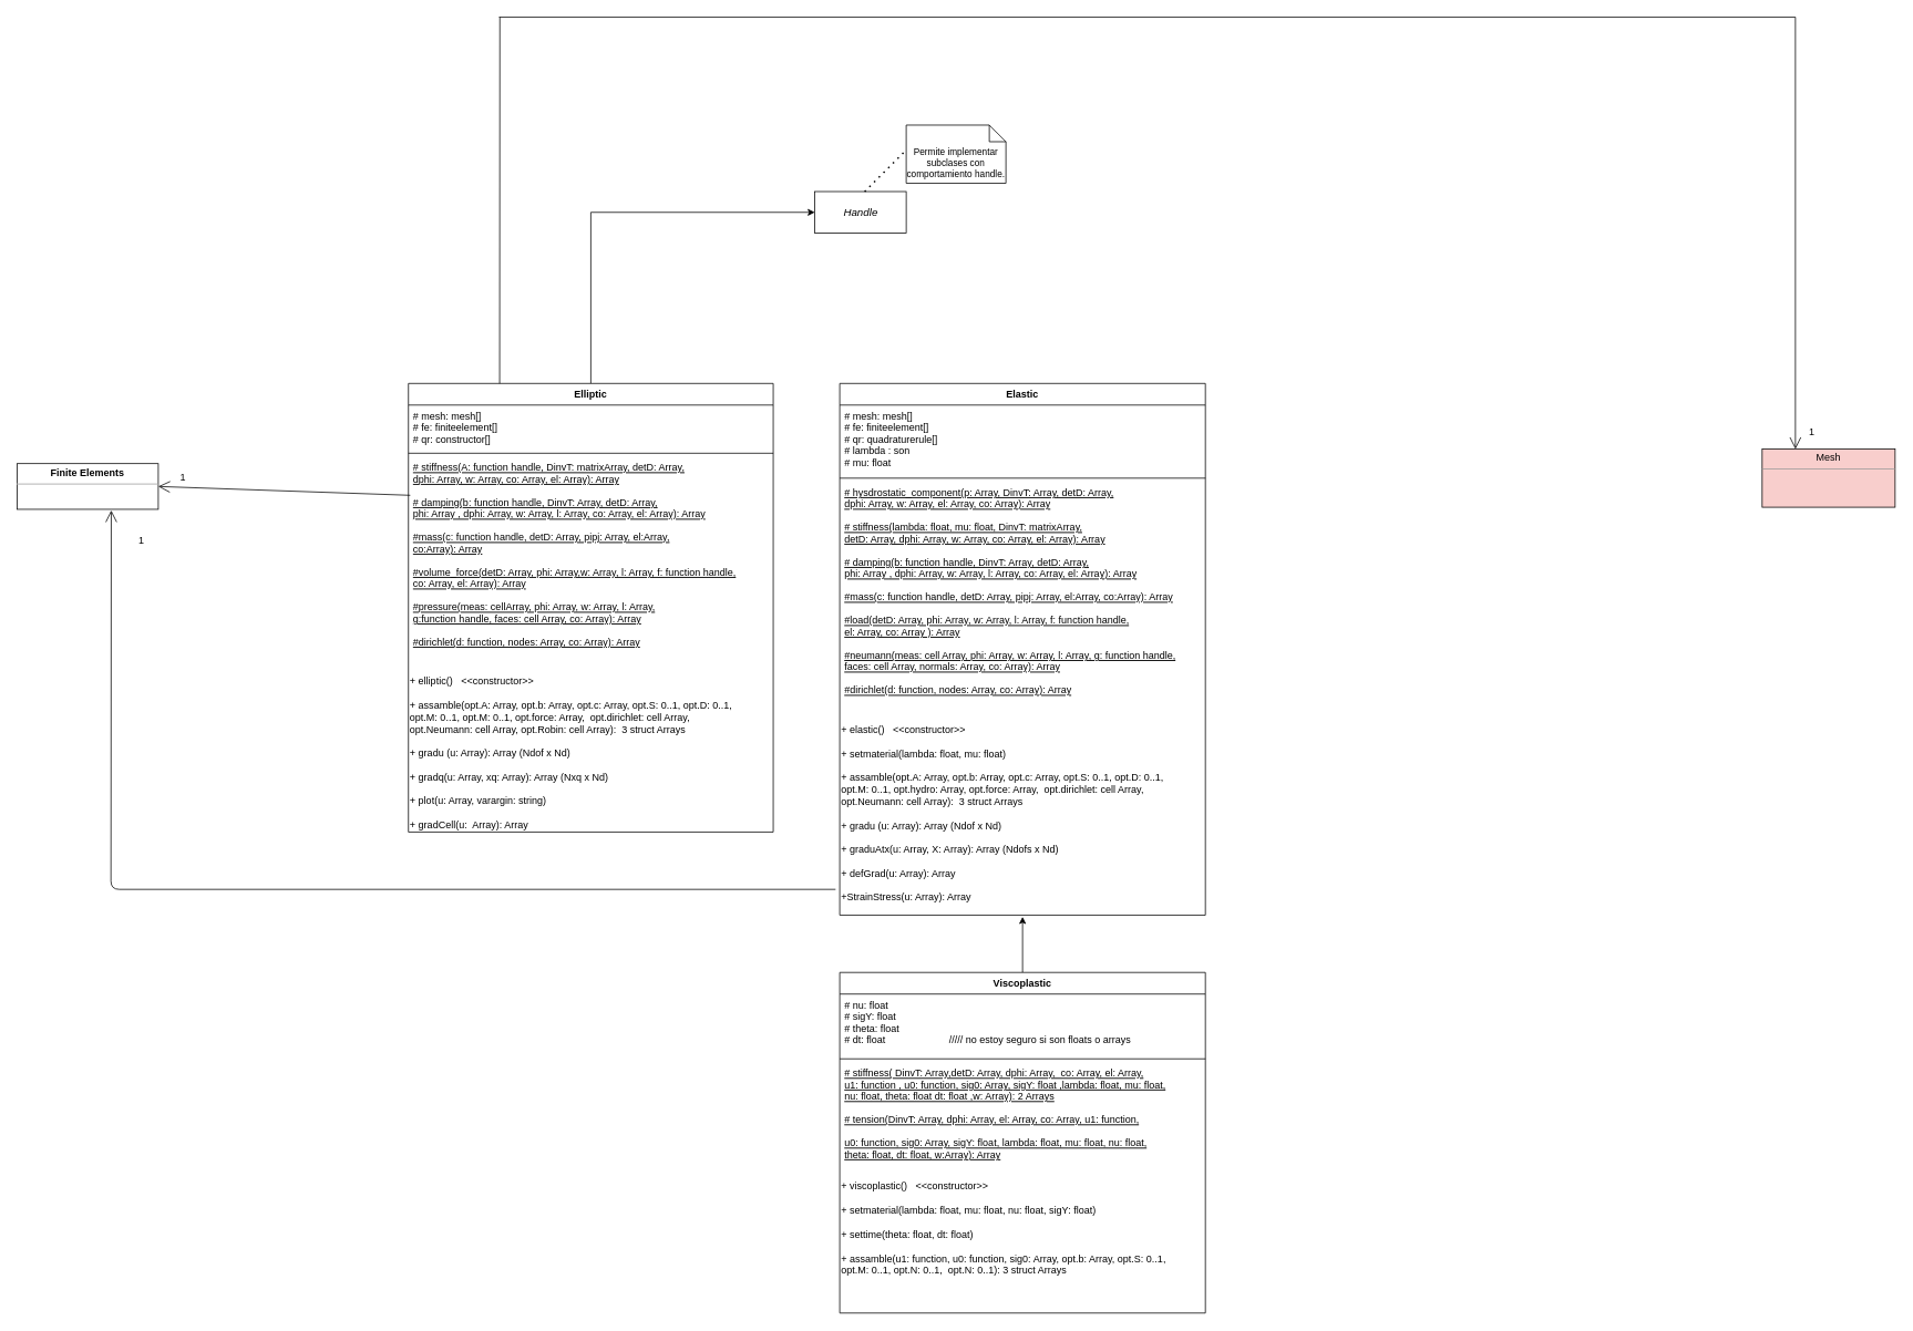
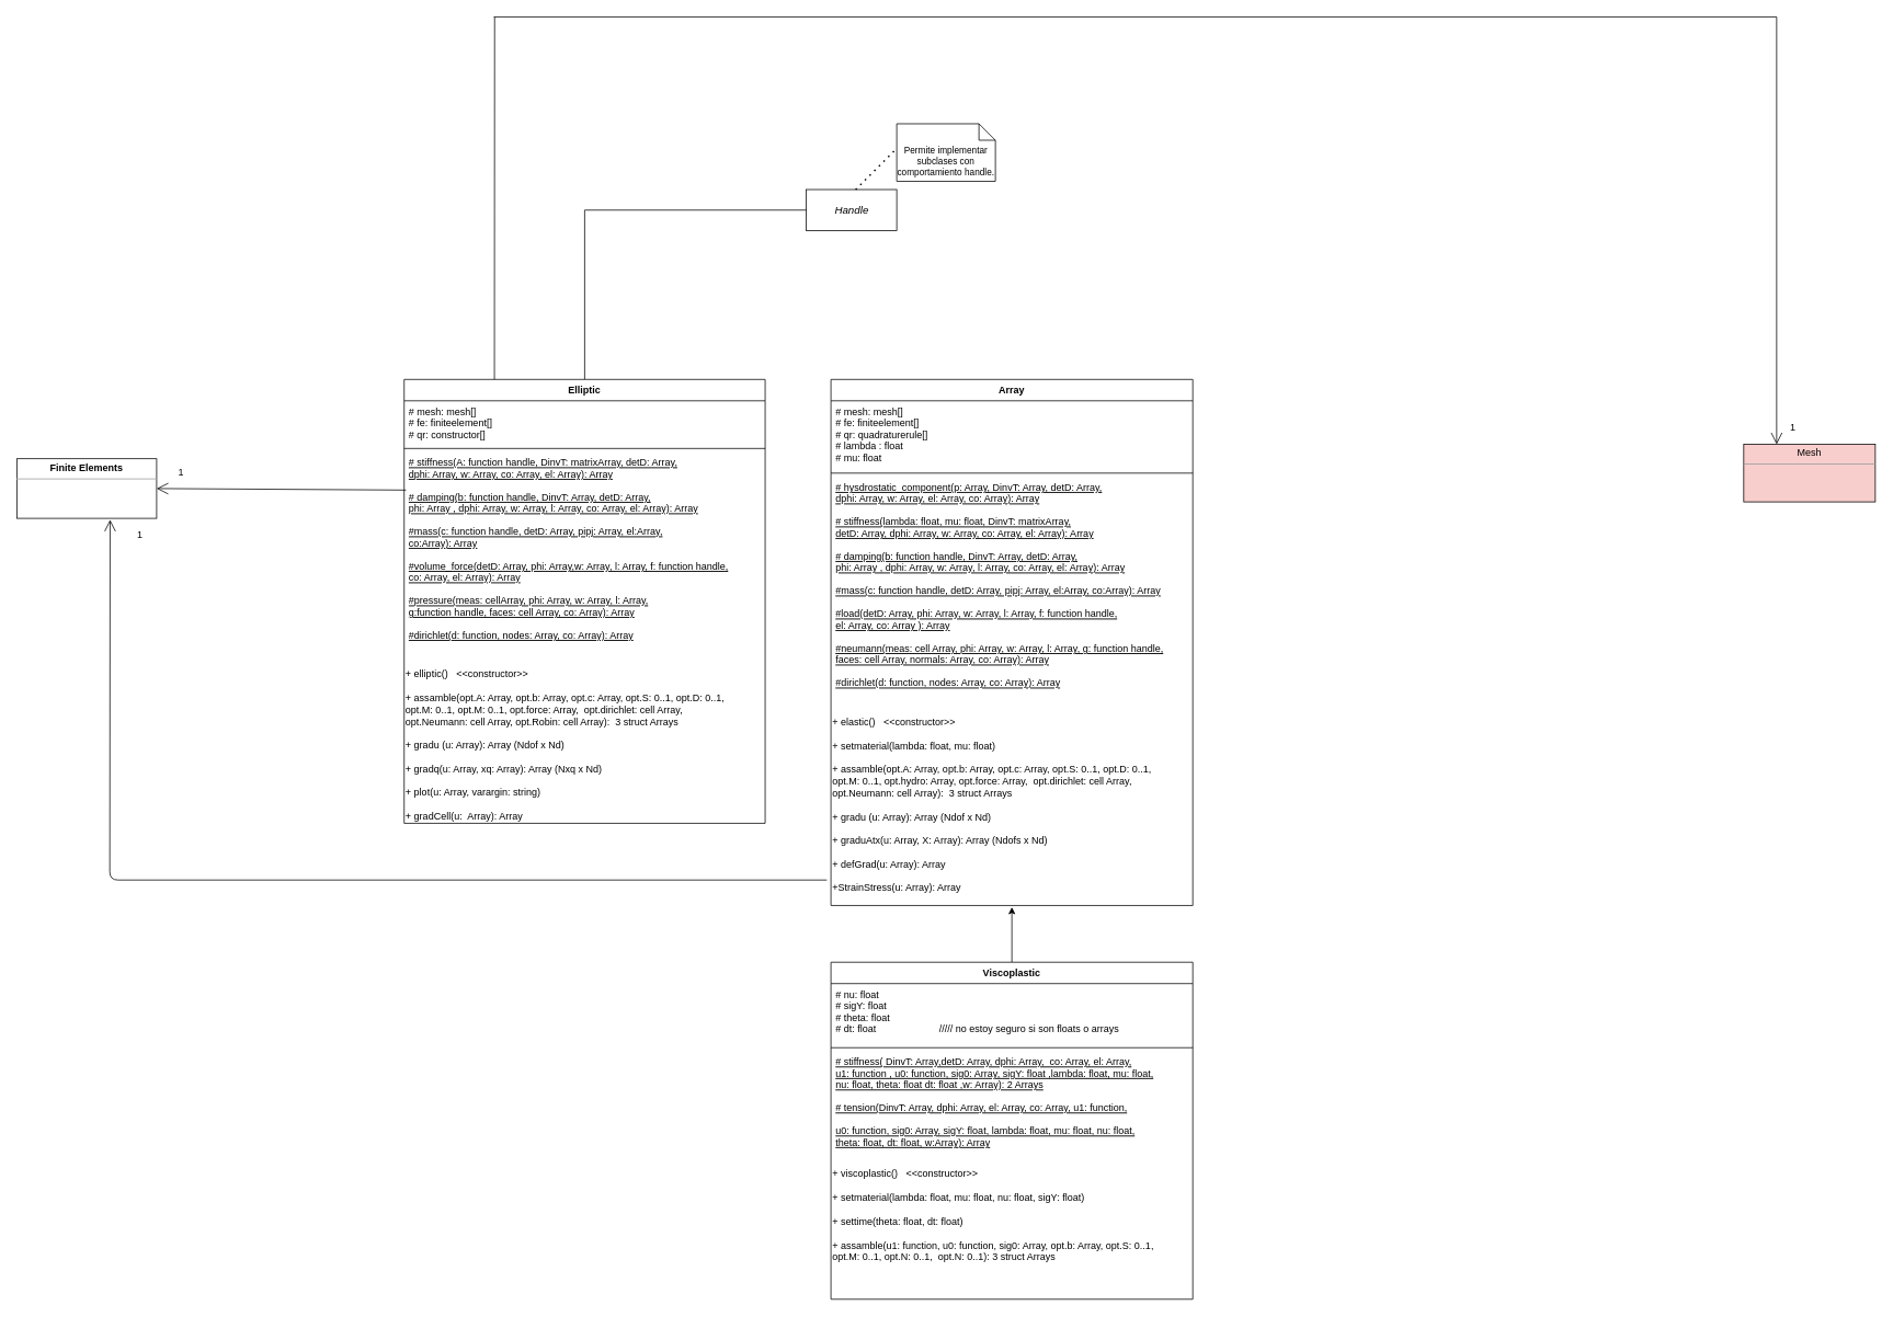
  <mxCell id="0" />
  <mxCell id="1" parent="0" />
  <mxCell id="2" value="&lt;font style=&quot;font-size: 13px&quot;&gt;&lt;i&gt;Handle&lt;/i&gt;&lt;/font&gt;" style="html=1;" vertex="1" parent="1"><mxGeometry x="980" y="230" width="110" height="50" as="geometry" /></mxCell>
  <mxCell id="3" value="&lt;div style=&quot;font-size: 11px&quot; align=&quot;center&quot;&gt;&lt;font style=&quot;font-size: 11px&quot;&gt;Permite implementar subclases con comportamiento handle.&lt;/font&gt;&lt;/div&gt;&lt;div style=&quot;font-size: 11px&quot; align=&quot;center&quot;&gt;&lt;font style=&quot;font-size: 11px&quot;&gt;&lt;br&gt;&lt;/font&gt;&lt;/div&gt;" style="shape=note2;boundedLbl=1;whiteSpace=wrap;html=1;size=20;verticalAlign=top;align=center;" vertex="1" parent="1"><mxGeometry x="1090" y="150" width="120" height="70" as="geometry" /></mxCell>
- <mxCell id="4" style="edgeStyle=orthogonalEdgeStyle;rounded=0;orthogonalLoop=1;jettySize=auto;html=1;exitX=0.5;exitY=0;exitDx=0;exitDy=0;entryX=0;entryY=0.5;entryDx=0;entryDy=0;" edge="1" parent="1" source="5" target="2"><mxGeometry relative="1" as="geometry" /></mxCell>
+ <mxCell id="4" style="edgeStyle=orthogonalEdgeStyle;rounded=0;orthogonalLoop=1;jettySize=auto;html=1;exitX=0.5;exitY=0;exitDx=0;exitDy=0;entryX=0;entryY=0.5;entryDx=0;entryDy=0;endArrow=none;" edge="1" parent="1" source="5" target="2"><mxGeometry relative="1" as="geometry" /></mxCell>
  <mxCell id="5" value="Elliptic" style="swimlane;fontStyle=1;align=center;verticalAlign=top;childLayout=stackLayout;horizontal=1;startSize=26;horizontalStack=0;resizeParent=1;resizeParentMax=0;resizeLast=0;collapsible=1;marginBottom=0;" vertex="1" parent="1"><mxGeometry x="491" y="461" width="439" height="540" as="geometry" /></mxCell>
  <mxCell id="6" value="# mesh: mesh[]&#10;# fe: finiteelement[]&#10;# qr: constructor[]&#10;" style="text;strokeColor=none;fillColor=none;align=left;verticalAlign=top;spacingLeft=4;spacingRight=4;overflow=hidden;rotatable=0;points=[[0,0.5],[1,0.5]];portConstraint=eastwest;" vertex="1" parent="5"><mxGeometry y="26" width="439" height="54" as="geometry" /></mxCell>
  <mxCell id="7" value="" style="line;strokeWidth=1;fillColor=none;align=left;verticalAlign=middle;spacingTop=-1;spacingLeft=3;spacingRight=3;rotatable=0;labelPosition=right;points=[];portConstraint=eastwest;" vertex="1" parent="5"><mxGeometry y="80" width="439" height="8" as="geometry" /></mxCell>
  <mxCell id="8" value="# stiffness(A: function handle, DinvT: matrixArray, detD: Array, &#10;dphi: Array, w: Array, co: Array, el: Array): Array&#10;&#10;# damping(b: function handle, DinvT: Array, detD: Array, &#10;phi: Array , dphi: Array, w: Array, l: Array, co: Array, el: Array): Array&#10;&#10;#mass(c: function handle, detD: Array, pipj: Array, el:Array,&#10; co:Array): Array&#10;&#10;#volume_force(detD: Array, phi: Array,w: Array, l: Array, f: function handle,&#10; co: Array, el: Array): Array&#10;&#10;#pressure(meas: cellArray, phi: Array, w: Array, l: Array,&#10;g:function handle, faces: cell Array, co: Array): Array&#10;&#10;#dirichlet(d: function, nodes: Array, co: Array): Array&#10;&#10;&#10;&#10;&#10;&#10;" style="text;strokeColor=none;fillColor=none;align=left;verticalAlign=top;spacingLeft=4;spacingRight=4;overflow=hidden;rotatable=0;points=[[0,0.5],[1,0.5]];portConstraint=eastwest;fontStyle=4" vertex="1" parent="5"><mxGeometry y="88" width="439" height="262" as="geometry" /></mxCell>
  <mxCell id="9" value="&lt;div align=&quot;left&quot;&gt;+ elliptic()&amp;nbsp;&amp;nbsp; &amp;lt;&amp;lt;constructor&amp;gt;&amp;gt;&lt;/div&gt;&lt;div align=&quot;left&quot;&gt;&lt;br&gt;&lt;/div&gt;&lt;div align=&quot;left&quot;&gt; + assamble(opt.A: Array, opt.b: Array, opt.c: Array, opt.S: 0..1, opt.D: 0..1,&lt;/div&gt;&lt;div align=&quot;left&quot;&gt;opt.M: 0..1, opt.M: 0..1, opt.force: Array,&amp;nbsp; opt.dirichlet: cell Array, &lt;br&gt;&lt;/div&gt;&lt;div align=&quot;left&quot;&gt;opt.Neumann: cell Array, opt.Robin: cell Array):&amp;nbsp; 3 struct Arrays&lt;br&gt;&lt;/div&gt;&lt;div align=&quot;left&quot;&gt;&lt;br&gt;&lt;/div&gt;&lt;div align=&quot;left&quot;&gt;+ gradu (u: Array): Array (Ndof x Nd)&lt;/div&gt;&lt;div align=&quot;left&quot;&gt;&lt;br&gt;&lt;/div&gt;&lt;div&gt;+ gradq(u: Array, xq: Array): Array (Nxq x Nd)&lt;/div&gt;&lt;div&gt;&lt;br&gt;&lt;/div&gt;&lt;div&gt;+ plot(u: Array, varargin: string)&lt;/div&gt;&lt;div&gt;&lt;br&gt;&lt;/div&gt;&lt;div&gt;+ gradCell(u:&amp;nbsp; Array): Array&lt;br&gt;&lt;/div&gt;" style="text;html=1;align=left;verticalAlign=middle;resizable=0;points=[];autosize=1;" vertex="1" parent="5"><mxGeometry y="350" width="439" height="190" as="geometry" /></mxCell>
- <mxCell id="10" value="Elastic" style="swimlane;fontStyle=1;align=center;verticalAlign=top;childLayout=stackLayout;horizontal=1;startSize=26;horizontalStack=0;resizeParent=1;resizeParentMax=0;resizeLast=0;collapsible=1;marginBottom=0;" vertex="1" parent="1"><mxGeometry x="1010" y="461" width="440" height="640" as="geometry" /></mxCell>
- <mxCell id="11" value="# mesh: mesh[]&#10;# fe: finiteelement[]&#10;# qr: quadraturerule[]&#10;# lambda : son&#10;# mu: float&#10;&#10;" style="text;strokeColor=none;fillColor=none;align=left;verticalAlign=top;spacingLeft=4;spacingRight=4;overflow=hidden;rotatable=0;points=[[0,0.5],[1,0.5]];portConstraint=eastwest;" vertex="1" parent="10"><mxGeometry y="26" width="440" height="84" as="geometry" /></mxCell>
+ <mxCell id="10" value="Array" style="swimlane;fontStyle=1;align=center;verticalAlign=top;childLayout=stackLayout;horizontal=1;startSize=26;horizontalStack=0;resizeParent=1;resizeParentMax=0;resizeLast=0;collapsible=1;marginBottom=0;" vertex="1" parent="1"><mxGeometry x="1010" y="461" width="440" height="640" as="geometry" /></mxCell>
+ <mxCell id="11" value="# mesh: mesh[]&#10;# fe: finiteelement[]&#10;# qr: quadraturerule[]&#10;# lambda : float&#10;# mu: float&#10;&#10;" style="text;strokeColor=none;fillColor=none;align=left;verticalAlign=top;spacingLeft=4;spacingRight=4;overflow=hidden;rotatable=0;points=[[0,0.5],[1,0.5]];portConstraint=eastwest;" vertex="1" parent="10"><mxGeometry y="26" width="440" height="84" as="geometry" /></mxCell>
  <mxCell id="12" value="" style="line;strokeWidth=1;fillColor=none;align=left;verticalAlign=middle;spacingTop=-1;spacingLeft=3;spacingRight=3;rotatable=0;labelPosition=right;points=[];portConstraint=eastwest;" vertex="1" parent="10"><mxGeometry y="110" width="440" height="8" as="geometry" /></mxCell>
  <mxCell id="13" value="# hysdrostatic_component(p: Array, DinvT: Array, detD: Array, &#10;dphi: Array, w: Array, el: Array, co: Array): Array&#10;&#10;# stiffness(lambda: float, mu: float, DinvT: matrixArray,&#10; detD: Array, dphi: Array, w: Array, co: Array, el: Array): Array&#10;&#10;# damping(b: function handle, DinvT: Array, detD: Array, &#10;phi: Array , dphi: Array, w: Array, l: Array, co: Array, el: Array): Array&#10;&#10;#mass(c: function handle, detD: Array, pipj: Array, el:Array, co:Array): Array&#10;&#10;#load(detD: Array, phi: Array, w: Array, l: Array, f: function handle,&#10;el: Array, co: Array ): Array&#10;&#10;#neumann(meas: cell Array, phi: Array, w: Array, l: Array, g: function handle,&#10;faces: cell Array, normals: Array, co: Array): Array&#10;&#10;#dirichlet(d: function, nodes: Array, co: Array): Array&#10;&#10;&#10;&#10;&#10;&#10;" style="text;strokeColor=none;fillColor=none;align=left;verticalAlign=top;spacingLeft=4;spacingRight=4;overflow=hidden;rotatable=0;points=[[0,0.5],[1,0.5]];portConstraint=eastwest;fontStyle=4" vertex="1" parent="10"><mxGeometry y="118" width="440" height="292" as="geometry" /></mxCell>
  <mxCell id="14" value="&lt;div align=&quot;left&quot;&gt;+ elastic()&amp;nbsp;&amp;nbsp; &amp;lt;&amp;lt;constructor&amp;gt;&amp;gt;&lt;/div&gt;&lt;div align=&quot;left&quot;&gt;&lt;br&gt;&lt;/div&gt;&lt;div align=&quot;left&quot;&gt;+ setmaterial(lambda: float, mu: float)&lt;br&gt;&lt;/div&gt;&lt;div align=&quot;left&quot;&gt;&lt;br&gt;&lt;/div&gt;&lt;div align=&quot;left&quot;&gt; + assamble(opt.A: Array, opt.b: Array, opt.c: Array, opt.S: 0..1, opt.D: 0..1,&lt;/div&gt;&lt;div align=&quot;left&quot;&gt;opt.M: 0..1, opt.hydro: Array, opt.force: Array,&amp;nbsp; opt.dirichlet: cell Array, &lt;br&gt;&lt;/div&gt;&lt;div align=&quot;left&quot;&gt;opt.Neumann: cell Array):&amp;nbsp; 3 struct Arrays&lt;br&gt;&lt;/div&gt;&lt;div align=&quot;left&quot;&gt;&lt;br&gt;&lt;/div&gt;&lt;div align=&quot;left&quot;&gt;+ gradu (u: Array): Array (Ndof x Nd)&lt;/div&gt;&lt;div align=&quot;left&quot;&gt;&lt;br&gt;&lt;/div&gt;&lt;div&gt;+ graduAtx(u: Array, X: Array): Array (Ndofs x Nd)&lt;/div&gt;&lt;div&gt;&lt;br&gt;&lt;/div&gt;&lt;div&gt;+ defGrad(u: Array): Array&lt;/div&gt;&lt;div&gt;&lt;br&gt;&lt;/div&gt;&lt;div&gt;+StrainStress(u: Array): Array&lt;br&gt;&lt;/div&gt;&lt;div&gt;&lt;br&gt;&lt;/div&gt;" style="text;html=1;align=left;verticalAlign=middle;resizable=0;points=[];autosize=1;" vertex="1" parent="10"><mxGeometry y="410" width="440" height="230" as="geometry" /></mxCell>
  <mxCell id="15" style="edgeStyle=orthogonalEdgeStyle;rounded=0;orthogonalLoop=1;jettySize=auto;html=1;exitX=0.5;exitY=0;exitDx=0;exitDy=0;entryX=0.5;entryY=1.009;entryDx=0;entryDy=0;entryPerimeter=0;" edge="1" parent="1" source="16" target="14"><mxGeometry relative="1" as="geometry" /></mxCell>
  <mxCell id="16" value="Viscoplastic" style="swimlane;fontStyle=1;align=center;verticalAlign=top;childLayout=stackLayout;horizontal=1;startSize=26;horizontalStack=0;resizeParent=1;resizeParentMax=0;resizeLast=0;collapsible=1;marginBottom=0;" vertex="1" parent="1"><mxGeometry x="1010" y="1170" width="440" height="410" as="geometry"><mxRectangle x="790" y="920" width="100" height="26" as="alternateBounds" /></mxGeometry></mxCell>
  <mxCell id="17" value="# nu: float&#10;# sigY: float&#10;# theta: float&#10;# dt: float                       ///// no estoy seguro si son floats o arrays&#10;&#10;" style="text;strokeColor=none;fillColor=none;align=left;verticalAlign=top;spacingLeft=4;spacingRight=4;overflow=hidden;rotatable=0;points=[[0,0.5],[1,0.5]];portConstraint=eastwest;" vertex="1" parent="16"><mxGeometry y="26" width="440" height="74" as="geometry" /></mxCell>
  <mxCell id="18" value="" style="line;strokeWidth=1;fillColor=none;align=left;verticalAlign=middle;spacingTop=-1;spacingLeft=3;spacingRight=3;rotatable=0;labelPosition=right;points=[];portConstraint=eastwest;" vertex="1" parent="16"><mxGeometry y="100" width="440" height="8" as="geometry" /></mxCell>
  <mxCell id="19" value="# stiffness( DinvT: Array,detD: Array, dphi: Array,  co: Array, el: Array, &#10;u1: function , u0: function, sig0: Array, sigY: float ,lambda: float, mu: float,&#10;nu: float, theta: float dt: float ,w: Array): 2 Arrays&#10;&#10;# tension(DinvT: Array, dphi: Array, el: Array, co: Array, u1: function, &#10;&#10;u0: function, sig0: Array, sigY: float, lambda: float, mu: float, nu: float,&#10;theta: float, dt: float, w:Array): Array &#10;&#10;&#10;&#10;&#10;&#10;&#10;&#10;&#10;" style="text;strokeColor=none;fillColor=none;align=left;verticalAlign=top;spacingLeft=4;spacingRight=4;overflow=hidden;rotatable=0;points=[[0,0.5],[1,0.5]];portConstraint=eastwest;fontStyle=4" vertex="1" parent="16"><mxGeometry y="108" width="440" height="142" as="geometry" /></mxCell>
  <mxCell id="20" value="&lt;div align=&quot;left&quot;&gt;+ viscoplastic()&amp;nbsp;&amp;nbsp; &amp;lt;&amp;lt;constructor&amp;gt;&amp;gt;&lt;/div&gt;&lt;div align=&quot;left&quot;&gt;&lt;br&gt;&lt;/div&gt;&lt;div align=&quot;left&quot;&gt;+ setmaterial(lambda: float, mu: float, nu: float, sigY: float)&lt;/div&gt;&lt;div align=&quot;left&quot;&gt;&lt;br&gt;&lt;/div&gt;&lt;div align=&quot;left&quot;&gt;+ settime(theta: float, dt: float)&lt;br&gt;&lt;/div&gt;&lt;div align=&quot;left&quot;&gt;&lt;br&gt;&lt;/div&gt;&lt;div align=&quot;left&quot;&gt; + assamble(u1: function, u0: function, sig0: Array, opt.b: Array, opt.S: 0..1, &lt;br&gt;&lt;/div&gt;&lt;div align=&quot;left&quot;&gt;opt.M: 0..1, opt.N: 0..1,&amp;nbsp; opt.N: 0..1): 3 struct Arrays&lt;br&gt;&lt;/div&gt;&lt;div align=&quot;left&quot;&gt;&lt;br&gt;&lt;/div&gt;&lt;br&gt;&lt;div&gt;&lt;br&gt;&lt;/div&gt;" style="text;html=1;align=left;verticalAlign=middle;resizable=0;points=[];autosize=1;" vertex="1" parent="16"><mxGeometry y="250" width="440" height="160" as="geometry" /></mxCell>
  <mxCell id="21" value="" style="endArrow=none;dashed=1;html=1;dashPattern=1 3;strokeWidth=2;" edge="1" parent="1"><mxGeometry width="50" height="50" relative="1" as="geometry"><mxPoint x="1040" y="230" as="sourcePoint" /><mxPoint x="1090" y="180" as="targetPoint" /></mxGeometry></mxCell>
  <mxCell id="22" value="&lt;p style=&quot;margin: 0px ; margin-top: 4px ; text-align: center&quot;&gt;Mesh&lt;/p&gt;&lt;hr size=&quot;1&quot;&gt;&lt;div style=&quot;height: 2px&quot;&gt;&lt;/div&gt;" style="verticalAlign=top;align=left;overflow=fill;fontSize=12;fontFamily=Helvetica;html=1;fillColor=#f8cecc;" vertex="1" parent="1"><mxGeometry x="2120" y="540" width="160" height="70" as="geometry" /></mxCell>
- <mxCell id="23" value="&lt;p style=&quot;margin: 0px ; margin-top: 4px ; text-align: center&quot;&gt;&lt;b&gt;Finite Elements&lt;/b&gt;&lt;br&gt;&lt;/p&gt;&lt;hr size=&quot;1&quot;&gt;&lt;div style=&quot;height: 2px&quot;&gt;&lt;/div&gt;" style="verticalAlign=top;align=left;overflow=fill;fontSize=12;fontFamily=Helvetica;html=1;" vertex="1" parent="1"><mxGeometry x="20" y="557.5" width="170" height="55" as="geometry" /></mxCell>
+ <mxCell id="23" value="&lt;p style=&quot;margin: 0px ; margin-top: 4px ; text-align: center&quot;&gt;&lt;b&gt;Finite Elements&lt;/b&gt;&lt;br&gt;&lt;/p&gt;&lt;hr size=&quot;1&quot;&gt;&lt;div style=&quot;height: 2px&quot;&gt;&lt;/div&gt;" style="verticalAlign=top;align=left;overflow=fill;fontSize=12;fontFamily=Helvetica;html=1;" vertex="1" parent="1"><mxGeometry x="20" y="557.5" width="170" height="72.5" as="geometry" /></mxCell>
  <mxCell id="24" value="" style="endArrow=open;endFill=1;endSize=12;html=1;entryX=1;entryY=0.5;entryDx=0;entryDy=0;exitX=0.005;exitY=0.178;exitDx=0;exitDy=0;exitPerimeter=0;" edge="1" parent="1" source="8" target="23"><mxGeometry width="160" relative="1" as="geometry"><mxPoint x="450" y="680" as="sourcePoint" /><mxPoint x="610" y="680" as="targetPoint" /></mxGeometry></mxCell>
  <mxCell id="25" value="" style="endArrow=open;endFill=1;endSize=12;html=1;entryX=0.667;entryY=1.023;entryDx=0;entryDy=0;entryPerimeter=0;" edge="1" parent="1" target="23"><mxGeometry width="160" relative="1" as="geometry"><mxPoint x="1005" y="1070" as="sourcePoint" /><mxPoint x="300" y="910" as="targetPoint" /><Array as="points"><mxPoint x="133" y="1070" /></Array></mxGeometry></mxCell>
  <mxCell id="26" value="1" style="text;html=1;strokeColor=none;fillColor=none;align=center;verticalAlign=middle;whiteSpace=wrap;rounded=0;" vertex="1" parent="1"><mxGeometry x="150" y="640" width="40" height="20" as="geometry" /></mxCell>
  <mxCell id="27" value="1" style="text;html=1;strokeColor=none;fillColor=none;align=center;verticalAlign=middle;whiteSpace=wrap;rounded=0;" vertex="1" parent="1"><mxGeometry x="200" y="565" width="40" height="20" as="geometry" /></mxCell>
  <mxCell id="28" value="" style="endArrow=none;html=1;exitX=0.25;exitY=0;exitDx=0;exitDy=0;" edge="1" parent="1" source="5"><mxGeometry width="50" height="50" relative="1" as="geometry"><mxPoint x="700" y="500" as="sourcePoint" /><mxPoint x="601" y="20" as="targetPoint" /></mxGeometry></mxCell>
  <mxCell id="29" value="" style="endArrow=none;html=1;" edge="1" parent="1"><mxGeometry width="50" height="50" relative="1" as="geometry"><mxPoint x="600" y="20" as="sourcePoint" /><mxPoint x="2160" y="20" as="targetPoint" /></mxGeometry></mxCell>
  <mxCell id="30" value="" style="endArrow=open;endFill=1;endSize=12;html=1;entryX=0.25;entryY=0;entryDx=0;entryDy=0;" edge="1" parent="1" target="22"><mxGeometry width="160" relative="1" as="geometry"><mxPoint x="2160" y="20" as="sourcePoint" /><mxPoint x="1910" y="250" as="targetPoint" /></mxGeometry></mxCell>
  <mxCell id="31" value="1" style="text;html=1;strokeColor=none;fillColor=none;align=center;verticalAlign=middle;whiteSpace=wrap;rounded=0;" vertex="1" parent="1"><mxGeometry x="2160" y="510" width="40" height="20" as="geometry" /></mxCell>
